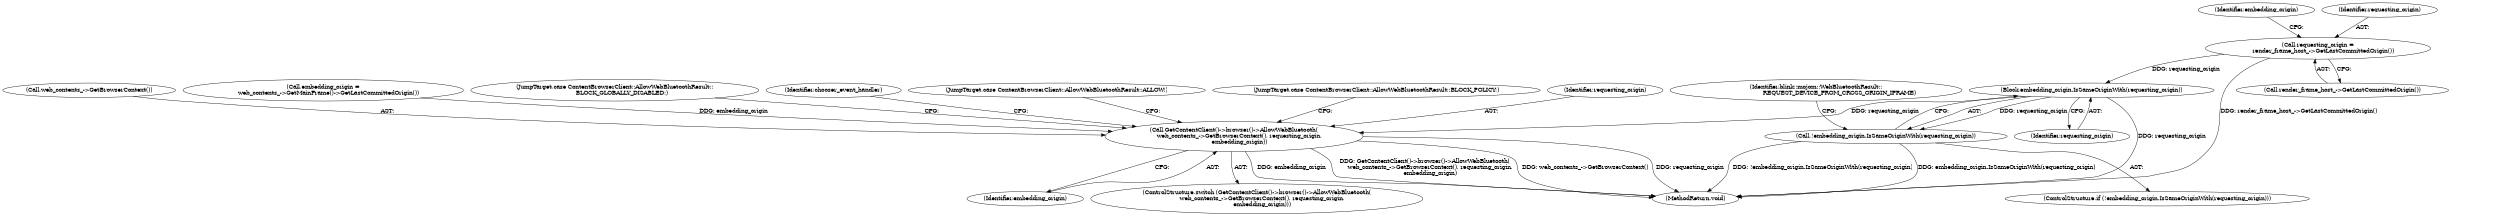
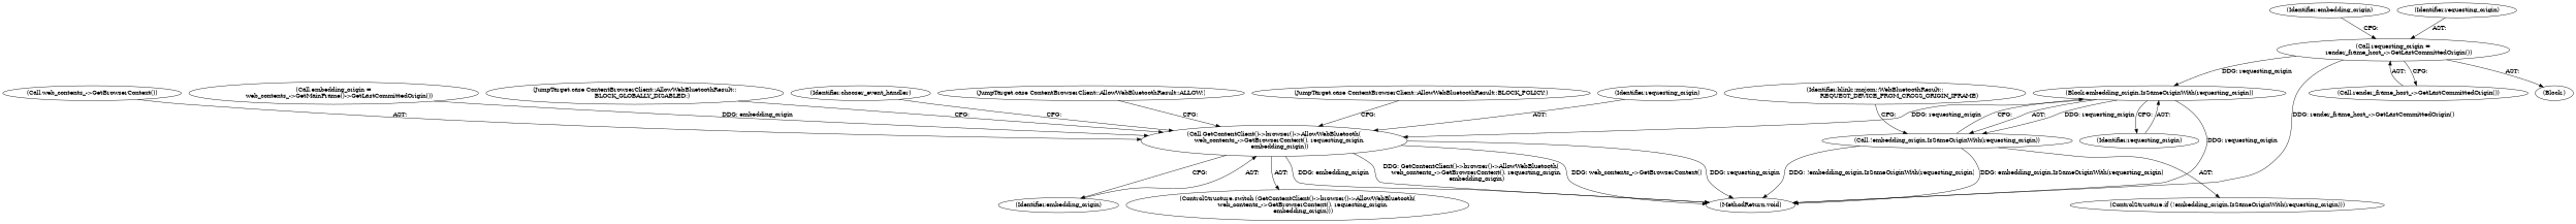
  digraph {
    n1 [label="(Call,requesting_origin =\n      render_frame_host_->GetLastCommittedOrigin())"]
    n2 [label="(Block,embedding_origin.IsSameOriginWith(requesting_origin))"]
    n3 [label="(MethodReturn,void)"]
    n4 [label="(Call,render_frame_host_->GetLastCommittedOrigin())"]
+   n5 [label="(Block,)"]
    n6 [label="(Call,!embedding_origin.IsSameOriginWith(requesting_origin))"]
    n7 [label="(Call,GetContentClient()->browser()->AllowWebBluetooth(\n      web_contents_->GetBrowserContext(), requesting_origin,\n      embedding_origin))"]
    n8 [label="(Identifier,requesting_origin)"]
    n9 [label="(ControlStructure,if (!embedding_origin.IsSameOriginWith(requesting_origin)))"]
    n10 [label="(Identifier,embedding_origin)"]
    n11 [label="(ControlStructure,switch (GetContentClient()->browser()->AllowWebBluetooth(\n      web_contents_->GetBrowserContext(), requesting_origin,\n      embedding_origin)))"]
    n12 [label="(Identifier,embedding_origin)"]
    n13 [label="(Call,web_contents_->GetBrowserContext())"]
    n14 [label="(Identifier,blink::mojom::WebBluetoothResult::\n                          REQUEST_DEVICE_FROM_CROSS_ORIGIN_IFRAME)"]
    n15 [label="(Call,embedding_origin =\n      web_contents_->GetMainFrame()->GetLastCommittedOrigin())"]
    n16 [label="(JumpTarget,case ContentBrowserClient::AllowWebBluetoothResult::\n        BLOCK_GLOBALLY_DISABLED:)"]
    n17 [label="(Identifier,requesting_origin)"]
    n18 [label="(Identifier,chooser_event_handler)"]
    n19 [label="(JumpTarget,case ContentBrowserClient::AllowWebBluetoothResult::ALLOW:)"]
    n20 [label="(JumpTarget,case ContentBrowserClient::AllowWebBluetoothResult::BLOCK_POLICY:)"]
    n21 [label="(Identifier,requesting_origin)"]
    n1 -> n2 [label="DDG: requesting_origin"]
    n1 -> n3 [label="DDG: render_frame_host_->GetLastCommittedOrigin()"]
    n1 -> n4 [label="CFG: "]
+   n1 -> n5 [label="AST: "]
    n2 -> n3 [label="DDG: requesting_origin"]
    n2 -> n6 [label="AST: "]
    n2 -> n6 [label="DDG: requesting_origin"]
    n2 -> n7 [label="DDG: requesting_origin"]
    n2 -> n8 [label="CFG: "]
    n4 -> n1 [label="AST: "]
    n6 -> n2 [label="CFG: "]
    n6 -> n3 [label="DDG: embedding_origin.IsSameOriginWith(requesting_origin)"]
    n6 -> n3 [label="DDG: !embedding_origin.IsSameOriginWith(requesting_origin)"]
    n6 -> n9 [label="AST: "]
    n7 -> n3 [label="DDG: GetContentClient()->browser()->AllowWebBluetooth(\n      web_contents_->GetBrowserContext(), requesting_origin,\n      embedding_origin)"]
    n7 -> n3 [label="DDG: web_contents_->GetBrowserContext()"]
    n7 -> n3 [label="DDG: requesting_origin"]
    n7 -> n3 [label="DDG: embedding_origin"]
    n7 -> n10 [label="CFG: "]
    n7 -> n11 [label="AST: "]
    n8 -> n2 [label="AST: "]
    n10 -> n7 [label="AST: "]
    n12 -> n1 [label="CFG: "]
    n13 -> n7 [label="AST: "]
    n14 -> n6 [label="CFG: "]
    n15 -> n7 [label="DDG: embedding_origin"]
    n16 -> n7 [label="CFG: "]
    n17 -> n1 [label="AST: "]
    n18 -> n7 [label="CFG: "]
    n19 -> n7 [label="CFG: "]
    n20 -> n7 [label="CFG: "]
    n21 -> n7 [label="AST: "]
  }
